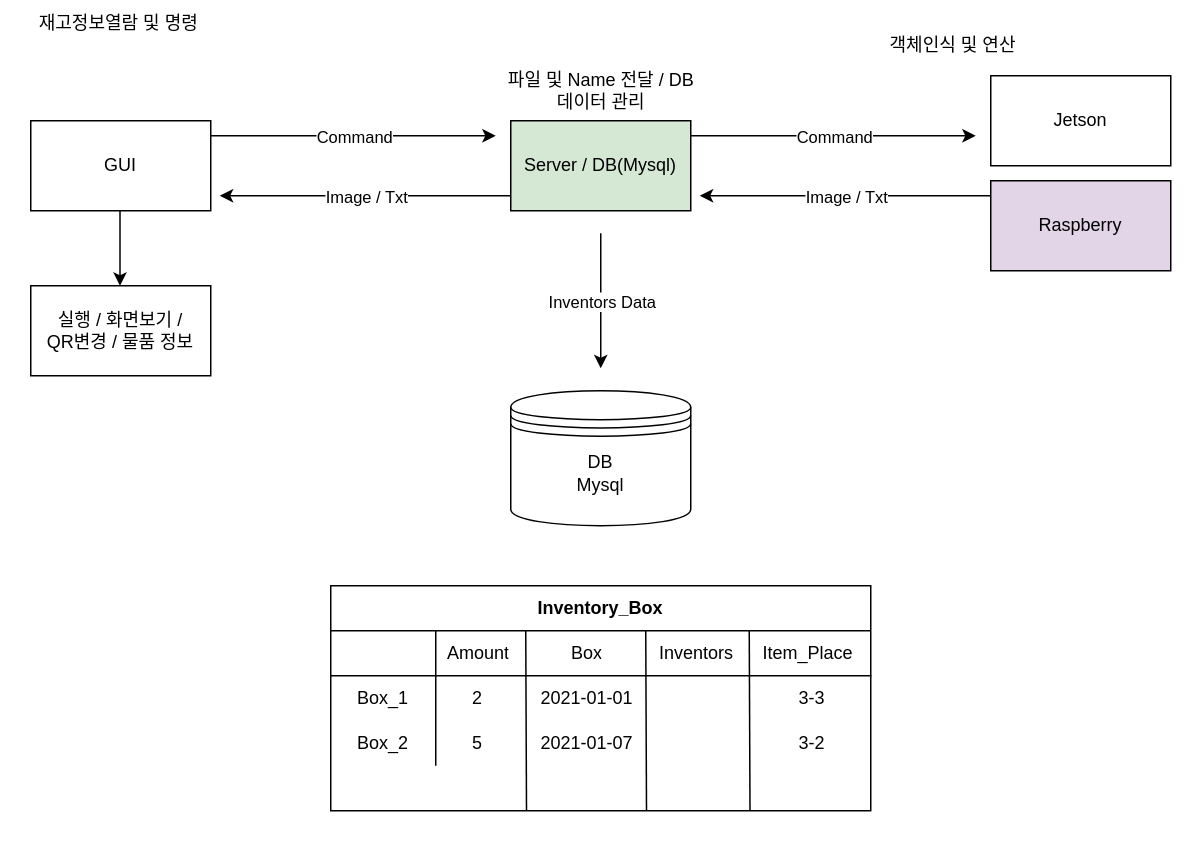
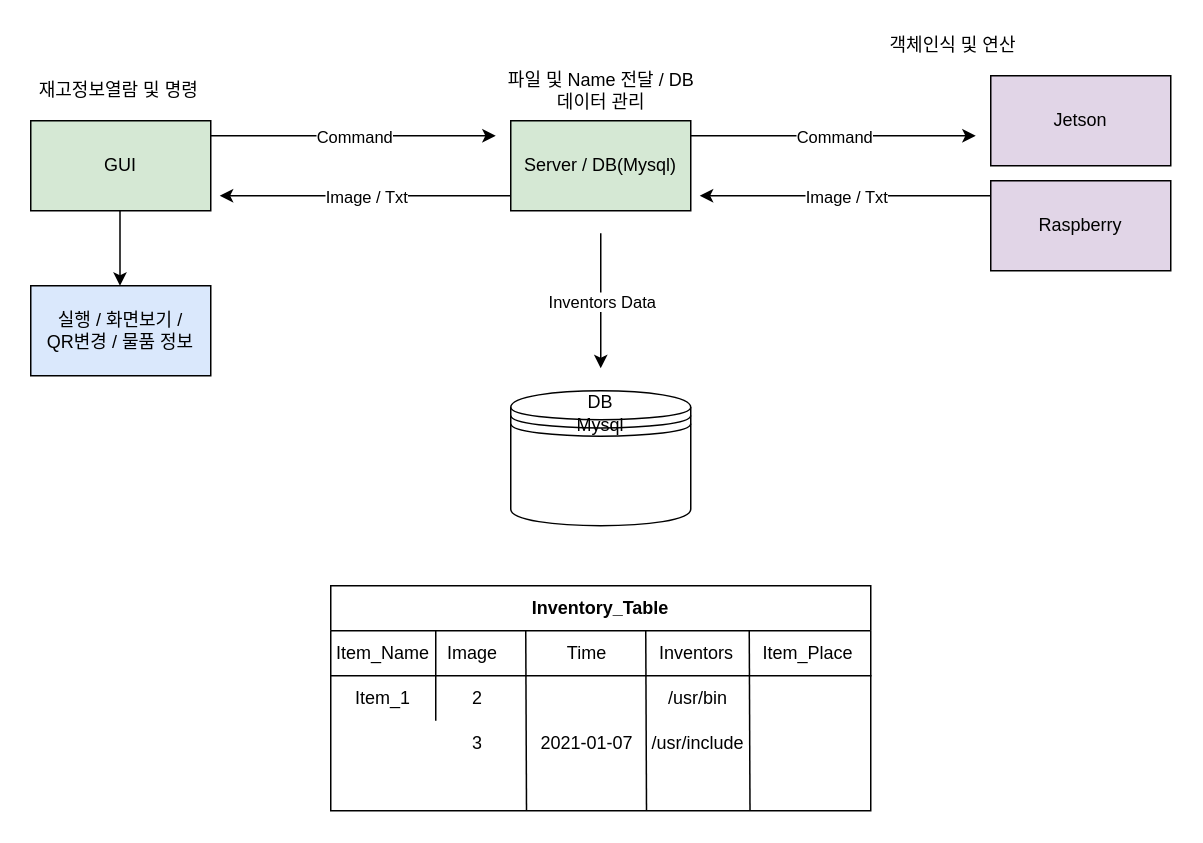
  <mxCell id="0" />
  <mxCell id="1" parent="0" />
- <mxCell id="2" value="Jetson" style="rounded=0;whiteSpace=wrap;html=1;" parent="1" vertex="1"><mxGeometry x="660" y="50" width="120" height="60" as="geometry" /></mxCell>
+ <mxCell id="2" value="Jetson" style="rounded=0;whiteSpace=wrap;html=1;fillColor=#e1d5e7;" parent="1" vertex="1"><mxGeometry x="660" y="50" width="120" height="60" as="geometry" /></mxCell>
  <mxCell id="3" value="Server / DB(Mysql)" style="rounded=0;whiteSpace=wrap;html=1;fillColor=#d5e8d4;" parent="1" vertex="1"><mxGeometry x="340" y="80" width="120" height="60" as="geometry" /></mxCell>
- <mxCell id="4" value="GUI" style="rounded=0;whiteSpace=wrap;html=1;" parent="1" vertex="1"><mxGeometry x="20" y="80" width="120" height="60" as="geometry" /></mxCell>
+ <mxCell id="4" value="GUI" style="rounded=0;whiteSpace=wrap;html=1;fillColor=#d5e8d4;" parent="1" vertex="1"><mxGeometry x="20" y="80" width="120" height="60" as="geometry" /></mxCell>
  <mxCell id="5" value="" style="edgeStyle=orthogonalEdgeStyle;rounded=0;orthogonalLoop=1;jettySize=auto;html=1;" parent="1" edge="1"><mxGeometry relative="1" as="geometry"><mxPoint x="79.5" y="170" as="sourcePoint" /><mxPoint x="79.5" y="190" as="targetPoint" /><Array as="points"><mxPoint x="79.5" y="140" /><mxPoint x="79.5" y="140" /></Array></mxGeometry></mxCell>
- <mxCell id="6" value="실행 / 화면보기 / &lt;br&gt;QR변경 / 물품 정보" style="rounded=0;whiteSpace=wrap;html=1;" parent="1" vertex="1"><mxGeometry x="20" y="190" width="120" height="60" as="geometry" /></mxCell>
+ <mxCell id="6" value="실행 / 화면보기 / &lt;br&gt;QR변경 / 물품 정보" style="rounded=0;whiteSpace=wrap;html=1;fillColor=#dae8fc;" parent="1" vertex="1"><mxGeometry x="20" y="190" width="120" height="60" as="geometry" /></mxCell>
  <mxCell id="7" value="" style="endArrow=classic;html=1;" parent="1" edge="1"><mxGeometry relative="1" as="geometry"><mxPoint x="460" y="90" as="sourcePoint" /><mxPoint x="650" y="90" as="targetPoint" /></mxGeometry></mxCell>
  <mxCell id="8" value="Command" style="edgeLabel;resizable=0;html=1;align=center;verticalAlign=middle;" parent="7" connectable="0" vertex="1"><mxGeometry relative="1" as="geometry" /></mxCell>
  <mxCell id="9" value="" style="endArrow=classic;html=1;" parent="1" edge="1"><mxGeometry relative="1" as="geometry"><mxPoint x="140" y="90" as="sourcePoint" /><mxPoint x="330" y="90" as="targetPoint" /></mxGeometry></mxCell>
  <mxCell id="10" value="Command" style="edgeLabel;resizable=0;html=1;align=center;verticalAlign=middle;" parent="9" connectable="0" vertex="1"><mxGeometry relative="1" as="geometry" /></mxCell>
  <mxCell id="11" value="" style="endArrow=classic;html=1;" parent="1" edge="1"><mxGeometry relative="1" as="geometry"><mxPoint x="660" y="130" as="sourcePoint" /><mxPoint x="466" y="130" as="targetPoint" /></mxGeometry></mxCell>
  <mxCell id="12" value="Image / Txt" style="edgeLabel;resizable=0;html=1;align=center;verticalAlign=middle;" parent="11" connectable="0" vertex="1"><mxGeometry relative="1" as="geometry" /></mxCell>
  <mxCell id="13" value="" style="endArrow=classic;html=1;" parent="1" edge="1"><mxGeometry relative="1" as="geometry"><mxPoint x="340" y="130" as="sourcePoint" /><mxPoint x="146" y="130" as="targetPoint" /></mxGeometry></mxCell>
  <mxCell id="14" value="Image / Txt" style="edgeLabel;resizable=0;html=1;align=center;verticalAlign=middle;" parent="13" connectable="0" vertex="1"><mxGeometry relative="1" as="geometry" /></mxCell>
  <mxCell id="15" value="" style="shape=datastore;whiteSpace=wrap;html=1;" parent="1" vertex="1"><mxGeometry x="340" y="260" width="120" height="90" as="geometry" /></mxCell>
- <mxCell id="16" value="DB&lt;br&gt;Mysql" style="text;html=1;strokeColor=none;fillColor=none;align=center;verticalAlign=middle;whiteSpace=wrap;rounded=0;" parent="1" vertex="1"><mxGeometry x="380" y="305" width="40" height="20" as="geometry" /></mxCell>
+ <mxCell id="16" value="DB&lt;br&gt;Mysql" style="text;html=1;strokeColor=none;fillColor=none;align=center;verticalAlign=middle;whiteSpace=wrap;rounded=0;" parent="1" vertex="1"><mxGeometry x="380" y="265" width="40" height="20" as="geometry" /></mxCell>
  <mxCell id="17" value="객체인식 및 연산" style="text;html=1;strokeColor=none;fillColor=none;align=center;verticalAlign=middle;whiteSpace=wrap;rounded=0;" parent="1" vertex="1"><mxGeometry x="590" y="20" width="90" height="20" as="geometry" /></mxCell>
  <mxCell id="18" value="파일 및 Name 전달 / DB 데이터 관리" style="text;html=1;strokeColor=none;fillColor=none;align=center;verticalAlign=middle;whiteSpace=wrap;rounded=0;" parent="1" vertex="1"><mxGeometry x="332.5" y="50" width="135" height="20" as="geometry" /></mxCell>
- <mxCell id="19" value="재고정보열람 및 명령&amp;nbsp;" style="text;html=1;strokeColor=none;fillColor=none;align=center;verticalAlign=middle;whiteSpace=wrap;rounded=0;" parent="1" vertex="1"><mxGeometry x="22.5" y="5" width="115" height="20" as="geometry" /></mxCell>
+ <mxCell id="19" value="재고정보열람 및 명령&amp;nbsp;" style="text;html=1;strokeColor=none;fillColor=none;align=center;verticalAlign=middle;whiteSpace=wrap;rounded=0;" parent="1" vertex="1"><mxGeometry x="22.5" y="50" width="115" height="20" as="geometry" /></mxCell>
  <mxCell id="20" value="" style="endArrow=classic;html=1;" parent="1" edge="1"><mxGeometry relative="1" as="geometry"><mxPoint x="400" y="155" as="sourcePoint" /><mxPoint x="400" y="245" as="targetPoint" /></mxGeometry></mxCell>
  <mxCell id="21" value="Inventors Data" style="edgeLabel;resizable=0;html=1;align=center;verticalAlign=middle;" parent="20" connectable="0" vertex="1"><mxGeometry relative="1" as="geometry" /></mxCell>
  <mxCell id="22" value="Raspberry" style="rounded=0;whiteSpace=wrap;html=1;fillColor=#e1d5e7;" vertex="1" parent="1"><mxGeometry x="660" y="120" width="120" height="60" as="geometry" /></mxCell>
- <mxCell id="23" value="Inventory_Box" style="shape=table;html=1;whiteSpace=wrap;startSize=30;container=1;collapsible=0;childLayout=tableLayout;fixedRows=1;rowLines=0;fontStyle=1;align=center;" vertex="1" parent="1"><mxGeometry x="220" y="390" width="360" height="150" as="geometry" /></mxCell>
+ <mxCell id="23" value="Inventory_Table" style="shape=table;html=1;whiteSpace=wrap;startSize=30;container=1;collapsible=0;childLayout=tableLayout;fixedRows=1;rowLines=0;fontStyle=1;align=center;" vertex="1" parent="1"><mxGeometry x="220" y="390" width="360" height="150" as="geometry" /></mxCell>
  <mxCell id="24" value="" style="shape=partialRectangle;html=1;whiteSpace=wrap;collapsible=0;dropTarget=0;pointerEvents=0;fillColor=none;top=0;left=0;bottom=1;right=0;points=[[0,0.5],[1,0.5]];portConstraint=eastwest;" vertex="1" parent="23"><mxGeometry y="30" width="360" height="30" as="geometry" /></mxCell>
- <mxCell id="26" value="Amount" style="shape=partialRectangle;html=1;whiteSpace=wrap;connectable=0;fillColor=none;top=0;left=0;bottom=0;right=0;align=left;spacingLeft=6;overflow=hidden;" vertex="1" parent="24"><mxGeometry x="70" width="290" height="30" as="geometry" /></mxCell>
+ <mxCell id="25" value="Item_Name" style="shape=partialRectangle;html=1;whiteSpace=wrap;connectable=0;fillColor=none;top=0;left=0;bottom=0;right=0;overflow=hidden;" vertex="1" parent="24"><mxGeometry width="70" height="30" as="geometry" /></mxCell>
+ <mxCell id="26" value="Image" style="shape=partialRectangle;html=1;whiteSpace=wrap;connectable=0;fillColor=none;top=0;left=0;bottom=0;right=0;align=left;spacingLeft=6;overflow=hidden;" vertex="1" parent="24"><mxGeometry x="70" width="290" height="30" as="geometry" /></mxCell>
  <mxCell id="27" value="" style="shape=partialRectangle;html=1;whiteSpace=wrap;collapsible=0;dropTarget=0;pointerEvents=0;fillColor=none;top=0;left=0;bottom=0;right=0;points=[[0,0.5],[1,0.5]];portConstraint=eastwest;" vertex="1" parent="23"><mxGeometry y="60" width="360" height="30" as="geometry" /></mxCell>
- <mxCell id="28" value="Box_1" style="shape=partialRectangle;html=1;whiteSpace=wrap;connectable=0;fillColor=none;top=0;left=0;bottom=0;right=0;overflow=hidden;" vertex="1" parent="27"><mxGeometry width="70" height="30" as="geometry" /></mxCell>
+ <mxCell id="28" value="Item_1" style="shape=partialRectangle;html=1;whiteSpace=wrap;connectable=0;fillColor=none;top=0;left=0;bottom=0;right=0;overflow=hidden;" vertex="1" parent="27"><mxGeometry width="70" height="30" as="geometry" /></mxCell>
  <mxCell id="29" value="&amp;nbsp; &amp;nbsp; &amp;nbsp;2" style="shape=partialRectangle;html=1;whiteSpace=wrap;connectable=0;fillColor=none;top=0;left=0;bottom=0;right=0;align=left;spacingLeft=6;overflow=hidden;" vertex="1" parent="27"><mxGeometry x="70" width="290" height="30" as="geometry" /></mxCell>
  <mxCell id="30" value="" style="shape=partialRectangle;html=1;whiteSpace=wrap;collapsible=0;dropTarget=0;pointerEvents=0;fillColor=none;top=0;left=0;bottom=0;right=0;points=[[0,0.5],[1,0.5]];portConstraint=eastwest;" vertex="1" parent="23"><mxGeometry y="90" width="360" height="30" as="geometry" /></mxCell>
- <mxCell id="31" value="Box_2" style="shape=partialRectangle;html=1;whiteSpace=wrap;connectable=0;fillColor=none;top=0;left=0;bottom=0;right=0;overflow=hidden;" vertex="1" parent="30"><mxGeometry width="70" height="30" as="geometry" /></mxCell>
- <mxCell id="32" value="&amp;nbsp; &amp;nbsp; &amp;nbsp;5" style="shape=partialRectangle;html=1;whiteSpace=wrap;connectable=0;fillColor=none;top=0;left=0;bottom=0;right=0;align=left;spacingLeft=6;overflow=hidden;" vertex="1" parent="30"><mxGeometry x="70" width="290" height="30" as="geometry" /></mxCell>
+ <mxCell id="32" value="&amp;nbsp; &amp;nbsp; &amp;nbsp;3" style="shape=partialRectangle;html=1;whiteSpace=wrap;connectable=0;fillColor=none;top=0;left=0;bottom=0;right=0;align=left;spacingLeft=6;overflow=hidden;" vertex="1" parent="30"><mxGeometry x="70" width="290" height="30" as="geometry" /></mxCell>
  <mxCell id="33" value="" style="endArrow=none;html=1;" edge="1" parent="1"><mxGeometry width="50" height="50" relative="1" as="geometry"><mxPoint x="499.5" y="540" as="sourcePoint" /><mxPoint x="499" y="420" as="targetPoint" /></mxGeometry></mxCell>
  <mxCell id="34" value="" style="endArrow=none;html=1;" edge="1" parent="1"><mxGeometry width="50" height="50" relative="1" as="geometry"><mxPoint x="430.5" y="540" as="sourcePoint" /><mxPoint x="430" y="420" as="targetPoint" /></mxGeometry></mxCell>
  <mxCell id="35" value="" style="endArrow=none;html=1;" edge="1" parent="1"><mxGeometry width="50" height="50" relative="1" as="geometry"><mxPoint x="350.5" y="540" as="sourcePoint" /><mxPoint x="350" y="420" as="targetPoint" /></mxGeometry></mxCell>
- <mxCell id="36" value="Box" style="shape=partialRectangle;html=1;whiteSpace=wrap;connectable=0;fillColor=none;top=0;left=0;bottom=0;right=0;overflow=hidden;" vertex="1" parent="1"><mxGeometry x="356" y="420" width="70" height="30" as="geometry" /></mxCell>
+ <mxCell id="36" value="Time" style="shape=partialRectangle;html=1;whiteSpace=wrap;connectable=0;fillColor=none;top=0;left=0;bottom=0;right=0;overflow=hidden;" vertex="1" parent="1"><mxGeometry x="356" y="420" width="70" height="30" as="geometry" /></mxCell>
  <mxCell id="37" value="Inventors" style="shape=partialRectangle;html=1;whiteSpace=wrap;connectable=0;fillColor=none;top=0;left=0;bottom=0;right=0;overflow=hidden;" vertex="1" parent="1"><mxGeometry x="429" y="420" width="70" height="30" as="geometry" /></mxCell>
  <mxCell id="38" value="&amp;nbsp; Item_Place" style="shape=partialRectangle;html=1;whiteSpace=wrap;connectable=0;fillColor=none;top=0;left=0;bottom=0;right=0;overflow=hidden;" vertex="1" parent="1"><mxGeometry x="500" y="420" width="70" height="30" as="geometry" /></mxCell>
- <mxCell id="39" value="2021-01-01" style="shape=partialRectangle;html=1;whiteSpace=wrap;connectable=0;fillColor=none;top=0;left=0;bottom=0;right=0;overflow=hidden;" vertex="1" parent="1"><mxGeometry x="356" y="450" width="70" height="30" as="geometry" /></mxCell>
  <mxCell id="40" value="2021-01-07" style="shape=partialRectangle;html=1;whiteSpace=wrap;connectable=0;fillColor=none;top=0;left=0;bottom=0;right=0;overflow=hidden;" vertex="1" parent="1"><mxGeometry x="356" y="480" width="70" height="30" as="geometry" /></mxCell>
- <mxCell id="43" value="3-3" style="shape=partialRectangle;html=1;whiteSpace=wrap;connectable=0;fillColor=none;top=0;left=0;bottom=0;right=0;overflow=hidden;" vertex="1" parent="1"><mxGeometry x="506" y="450" width="70" height="30" as="geometry" /></mxCell>
- <mxCell id="44" value="3-2" style="shape=partialRectangle;html=1;whiteSpace=wrap;connectable=0;fillColor=none;top=0;left=0;bottom=0;right=0;overflow=hidden;" vertex="1" parent="1"><mxGeometry x="506" y="480" width="70" height="30" as="geometry" /></mxCell>
+ <mxCell id="41" value="/usr/bin" style="shape=partialRectangle;html=1;whiteSpace=wrap;connectable=0;fillColor=none;top=0;left=0;bottom=0;right=0;overflow=hidden;" vertex="1" parent="1"><mxGeometry x="430" y="450" width="70" height="30" as="geometry" /></mxCell>
+ <mxCell id="42" value="/usr/include" style="shape=partialRectangle;html=1;whiteSpace=wrap;connectable=0;fillColor=none;top=0;left=0;bottom=0;right=0;overflow=hidden;" vertex="1" parent="1"><mxGeometry x="430" y="480" width="70" height="30" as="geometry" /></mxCell>
